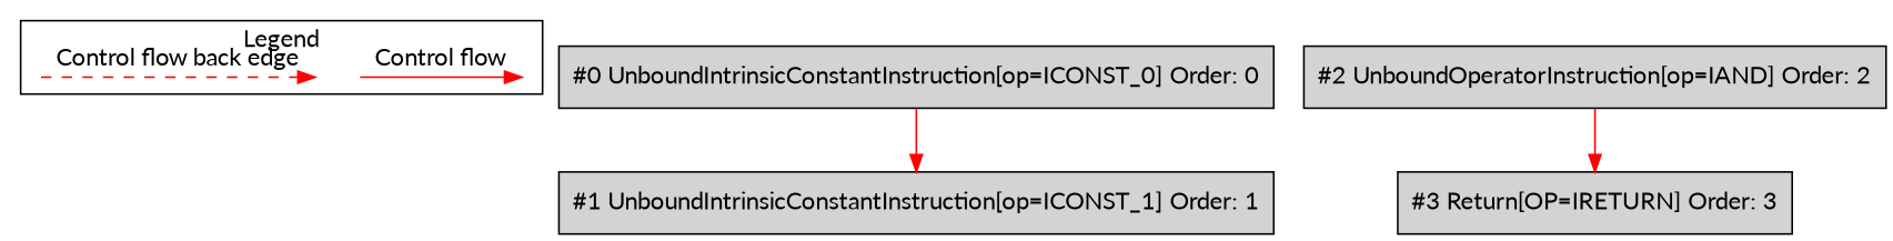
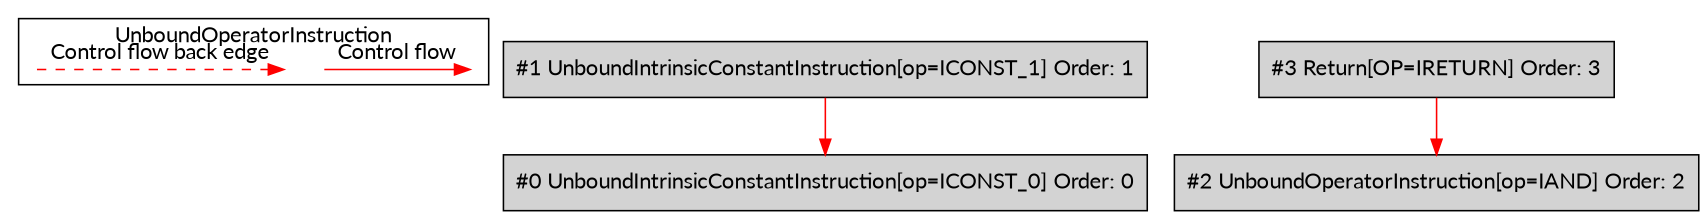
  digraph {
    fontname=Lato
    node [fontname=Lato shape=point style=invis]
    edge [color=red fontname=Lato]
    c0
    c1
    c2
    c3
    n5 [fillcolor=lightgrey label="#0 UnboundIntrinsicConstantInstruction[op=ICONST_0] Order: 0" shape=box style=filled]
    n6 [fillcolor=lightgrey label="#1 UnboundIntrinsicConstantInstruction[op=ICONST_1] Order: 1" shape=box style=filled]
    n7 [fillcolor=lightgrey label="#2 UnboundOperatorInstruction[op=IAND] Order: 2" shape=box style=filled]
    n8 [fillcolor=lightgrey label="#3 Return[OP=IRETURN] Order: 3" shape=box style=filled]
    subgraph cluster_1 {
-     label=Legend
+     label=UnboundOperatorInstruction
      subgraph sub_2 {
        label=Legend
        rank=same
        c0
        c1
        c2
        c3
      }
    }
    c0 -> c1 [label="Control flow" style=solid]
    c2 -> c3 [label="Control flow back edge" style=dashed]
-   n5 -> n6
-   n7 -> n8
+   n6 -> n5
+   n8 -> n7
  }
